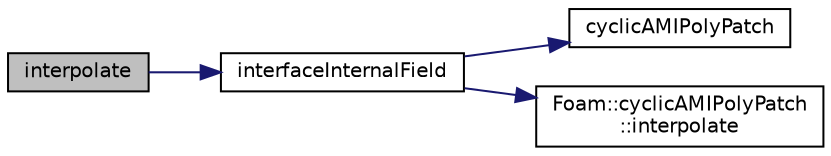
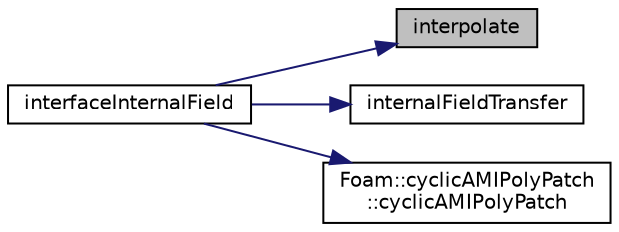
  digraph {
    rankdir=LR
    node [color=black fontname=Helvetica fontsize=10 shape=record]
    edge [color=midnightblue fontname=Helvetica fontsize=10 labelfontname=Helvetica labelfontsize=10 style=solid]
    n1 [fillcolor=grey75 fontcolor=black height=0.2 label=interpolate style=filled width=0.4]
    n2 [height=0.2 label=interfaceInternalField width=0.4]
-   n3 [height=0.2 label=cyclicAMIPolyPatch width=0.4]
-   n4 [height=0.2 label="Foam::cyclicAMIPolyPatch\l::interpolate" width=0.4]
-   n1 -> n2
+   n3 [height=0.2 label=internalFieldTransfer width=0.4]
+   n4 [height=0.2 label="Foam::cyclicAMIPolyPatch\l::cyclicAMIPolyPatch" width=0.4]
+   n2 -> n1
    n2 -> n3
    n2 -> n4
  }
